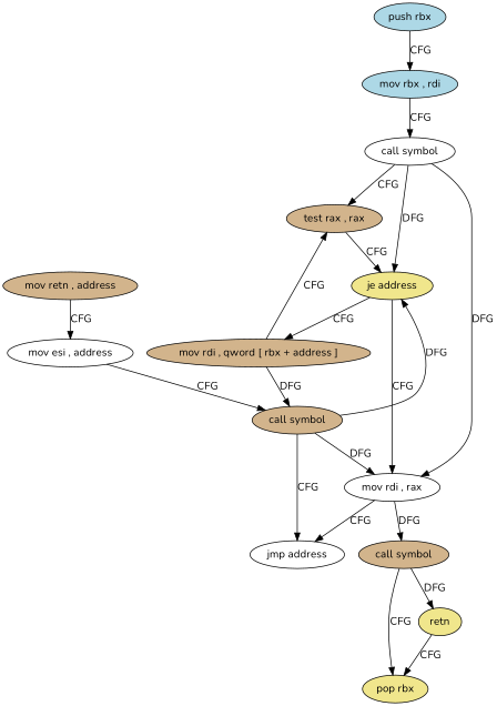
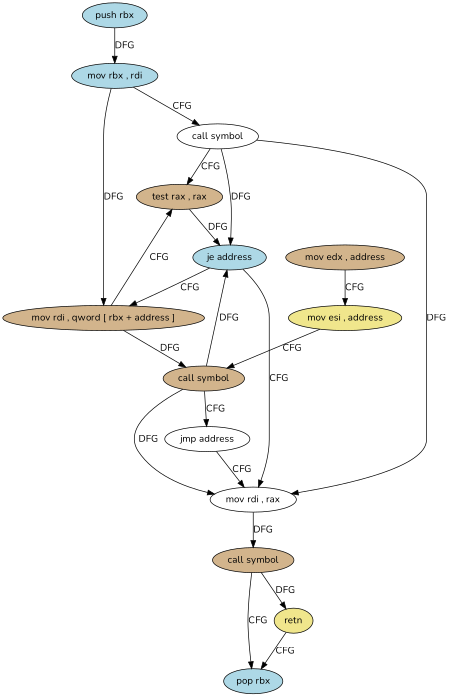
  digraph {
    fontname=Nunito
    node [fillcolor=tan fontname=Nunito style=filled]
    edge [fontname=Nunito]
    n1 [fillcolor=lightblue label="push rbx"]
    n2 [fillcolor=lightblue label="mov rbx , rdi"]
    n3 [fillcolor=white label="call symbol"]
    n4 [label="mov rdi , qword [ rbx + address ]"]
    n5 [label="test rax , rax"]
-   n6 [fillcolor=khaki label="je address"]
+   n6 [fillcolor=lightblue label="je address"]
    n7 [fillcolor=white label="mov rdi , rax"]
    n8 [label="call symbol"]
    n9 [label="call symbol"]
-   n10 [label="mov retn , address"]
-   n11 [fillcolor=white label="mov esi , address"]
+   n10 [label="mov edx , address"]
+   n11 [fillcolor=khaki label="mov esi , address"]
    n12 [fillcolor=white label="jmp address"]
-   n13 [fillcolor=khaki label="pop rbx"]
+   n13 [fillcolor=lightblue label="pop rbx"]
    n14 [fillcolor=khaki label=retn]
-   n1 -> n2 [label=CFG]
+   n1 -> n2 [label=DFG]
    n2 -> n3 [label=CFG]
+   n2 -> n4 [label=DFG]
    n3 -> n5 [label=CFG]
    n3 -> n6 [label=DFG]
    n3 -> n7 [label=DFG]
    n4 -> n5 [label=CFG]
    n4 -> n8 [label=DFG]
-   n5 -> n6 [label=CFG]
+   n5 -> n6 [label=DFG]
    n6 -> n4 [label=CFG]
    n6 -> n7 [label=CFG]
    n7 -> n9 [label=DFG]
    n8 -> n6 [label=DFG]
    n8 -> n7 [label=DFG]
    n8 -> n12 [label=CFG]
    n9 -> n13 [label=CFG]
    n9 -> n14 [label=DFG]
    n10 -> n11 [label=CFG]
    n11 -> n8 [label=CFG]
-   n7 -> n12 [label=CFG]
+   n12 -> n7 [label=CFG]
    n14 -> n13 [label=CFG]
  }
